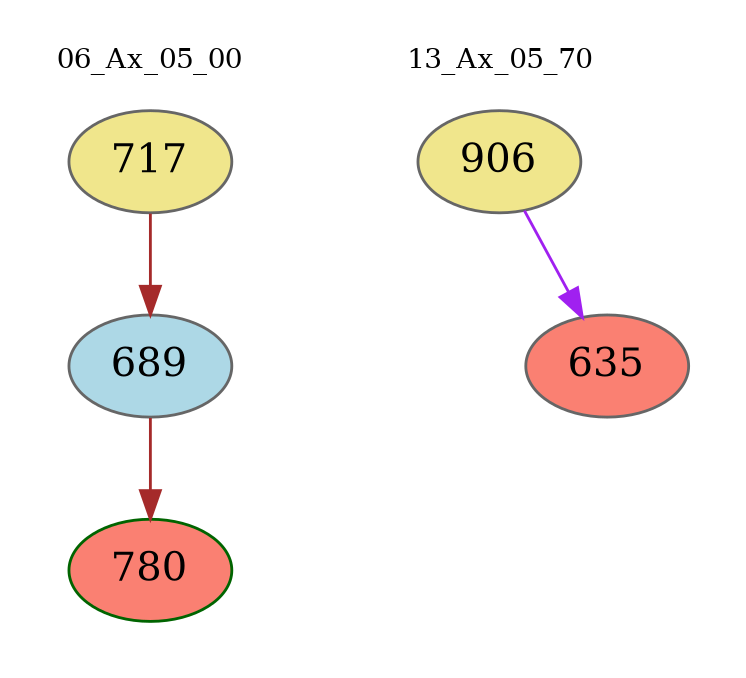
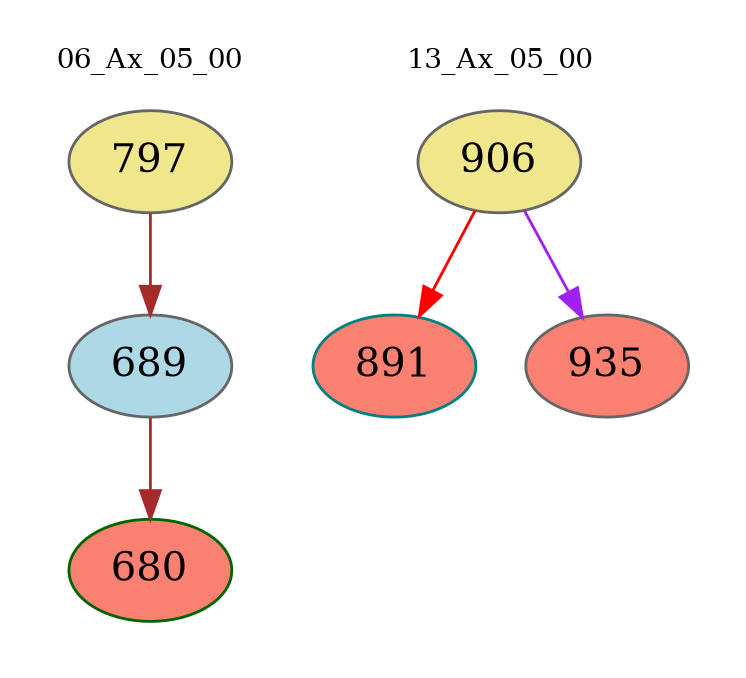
  digraph {
    node [color=gray40 fillcolor=salmon style=filled]
    edge [color=brown]
    n1 [fillcolor=lightblue label=689]
-   n2 [color=darkgreen label=780]
-   n3 [fillcolor=khaki label=717]
+   n2 [color=darkgreen label=680]
+   n3 [fillcolor=khaki label=797]
    n4 [fillcolor=khaki label=906]
-   n6 [label=635]
+   n5 [color=teal label=891]
+   n6 [label=935]
    subgraph cluster_1 {
      color=white
      fontsize=10
      label="06_Ax_05_00"
      n1
      n2
      n3
    }
    subgraph cluster_2 {
      color=white
      fontsize=10
-     label="13_Ax_05_70"
+     label="13_Ax_05_00"
      n4
+     n5
      n6
    }
    n1 -> n2
    n3 -> n1
+   n4 -> n5 [color=red]
    n4 -> n6 [color=purple]
  }
